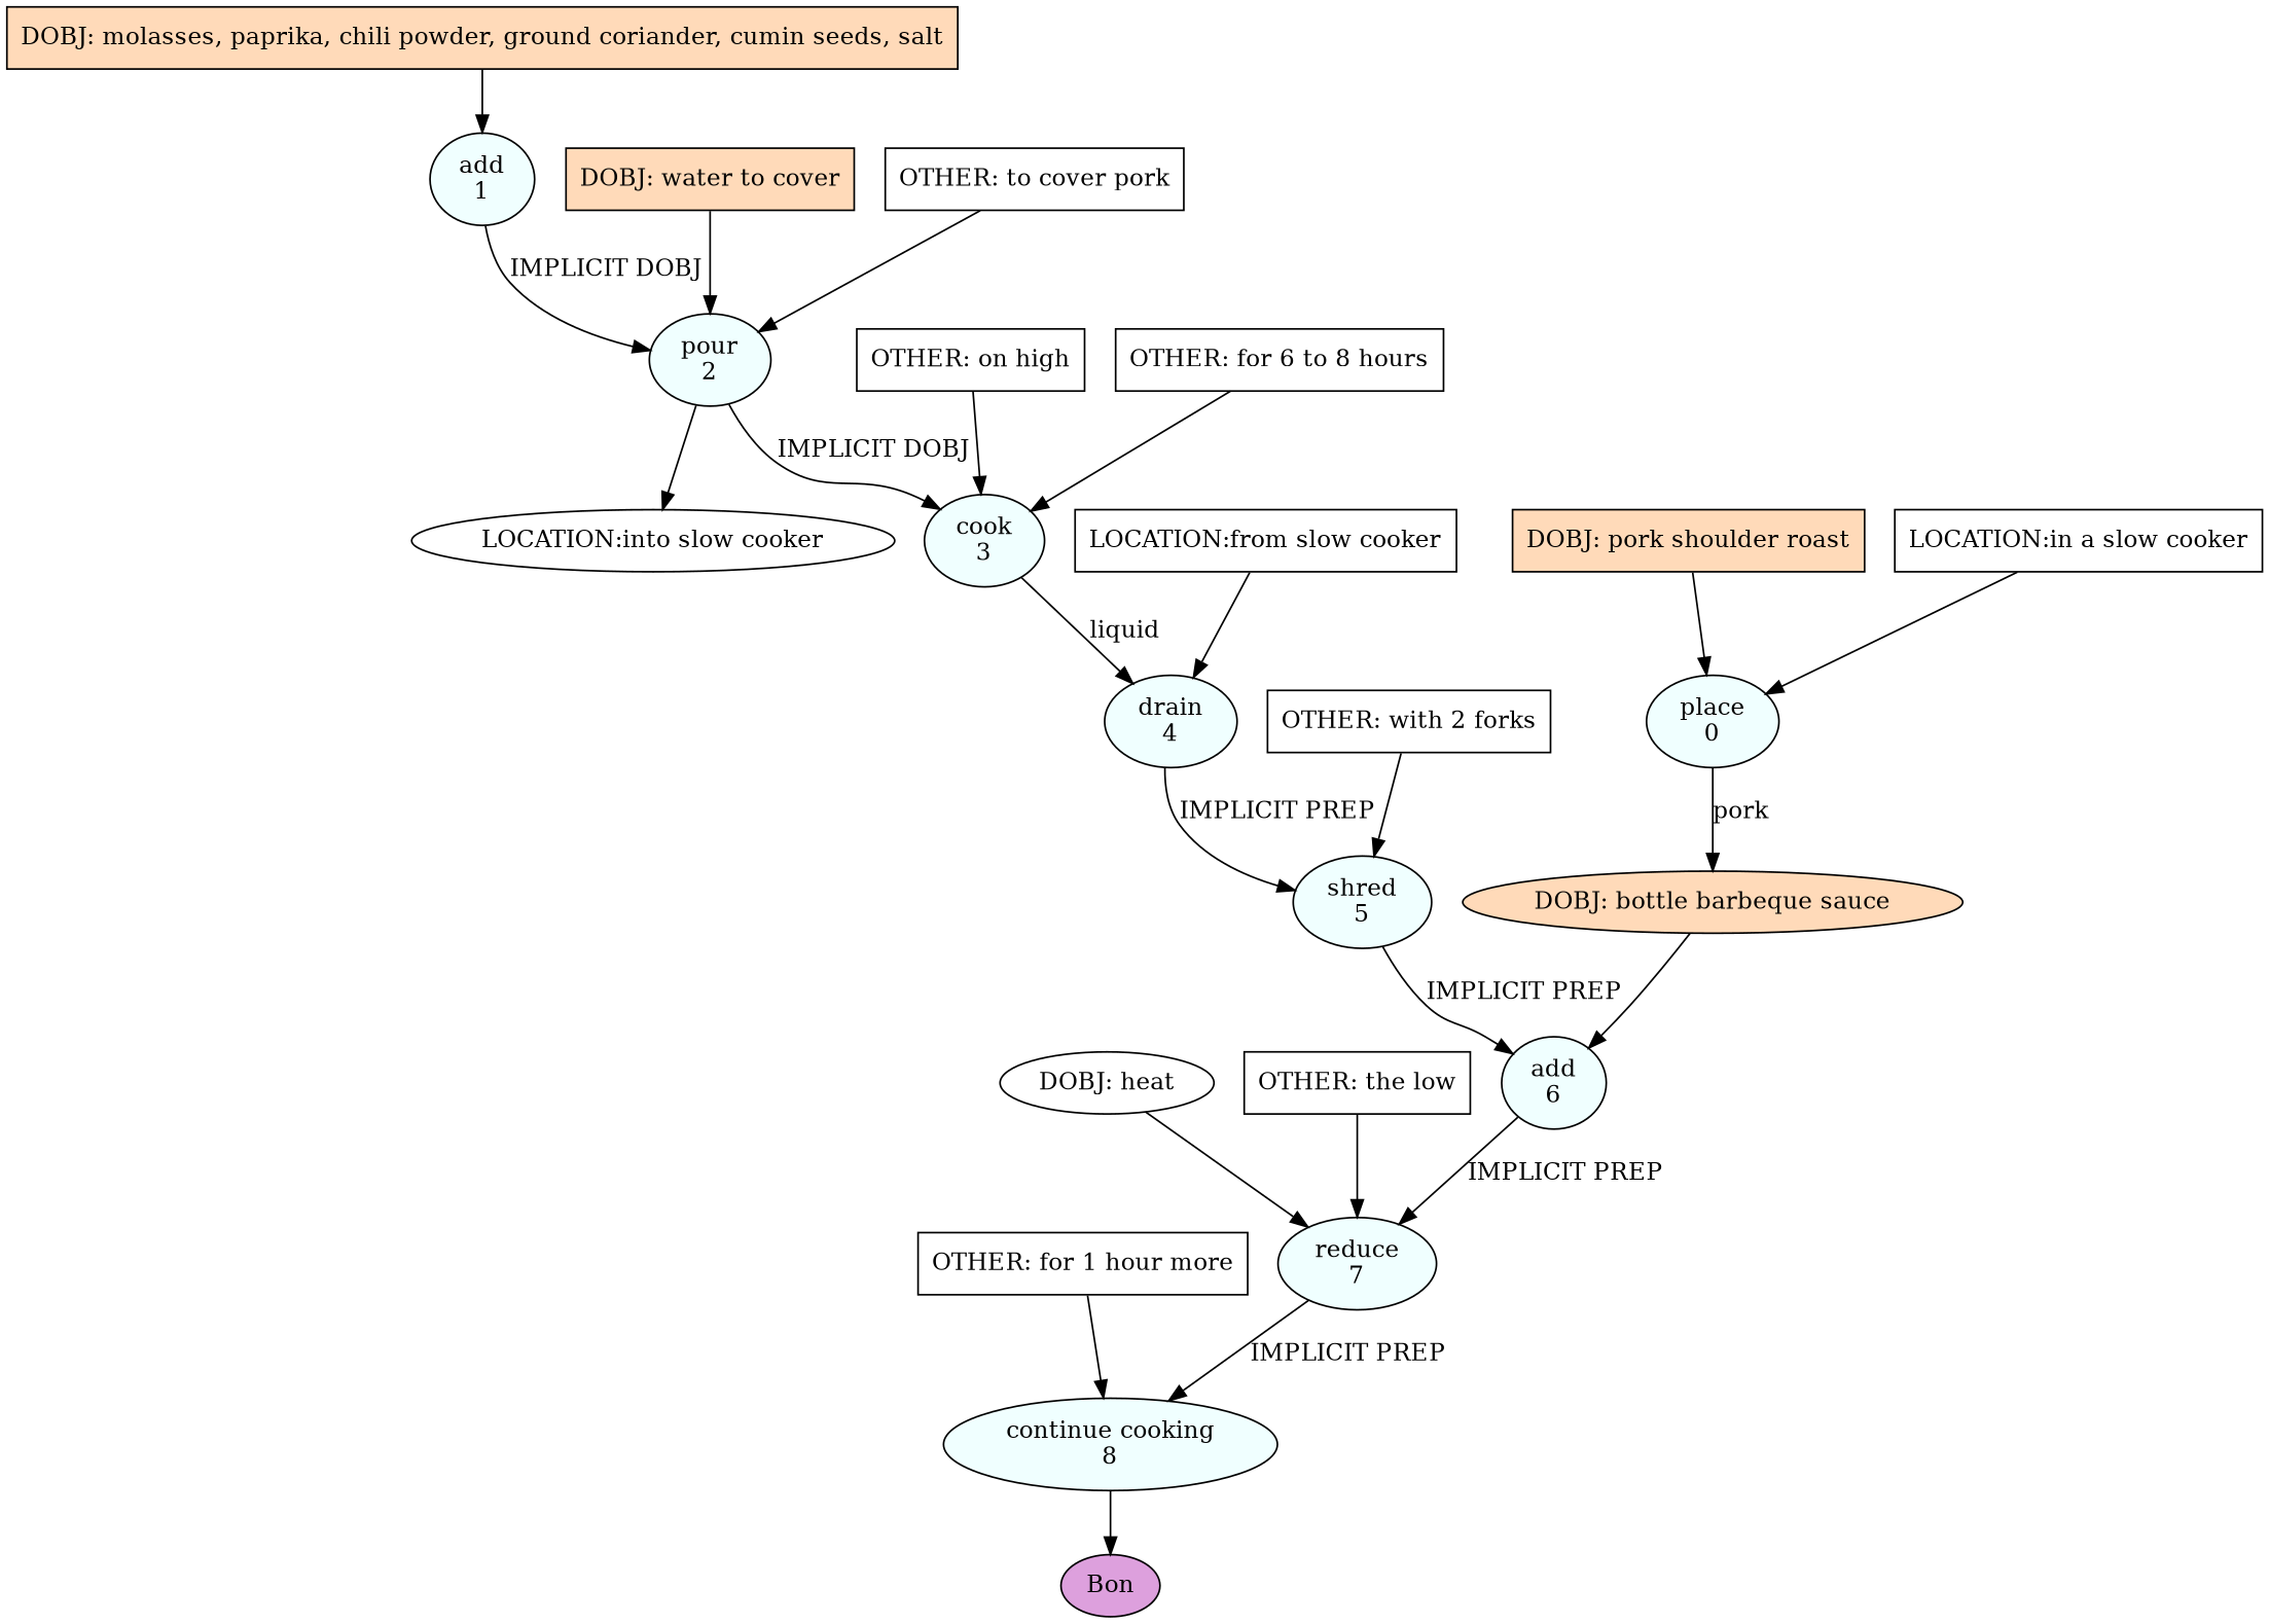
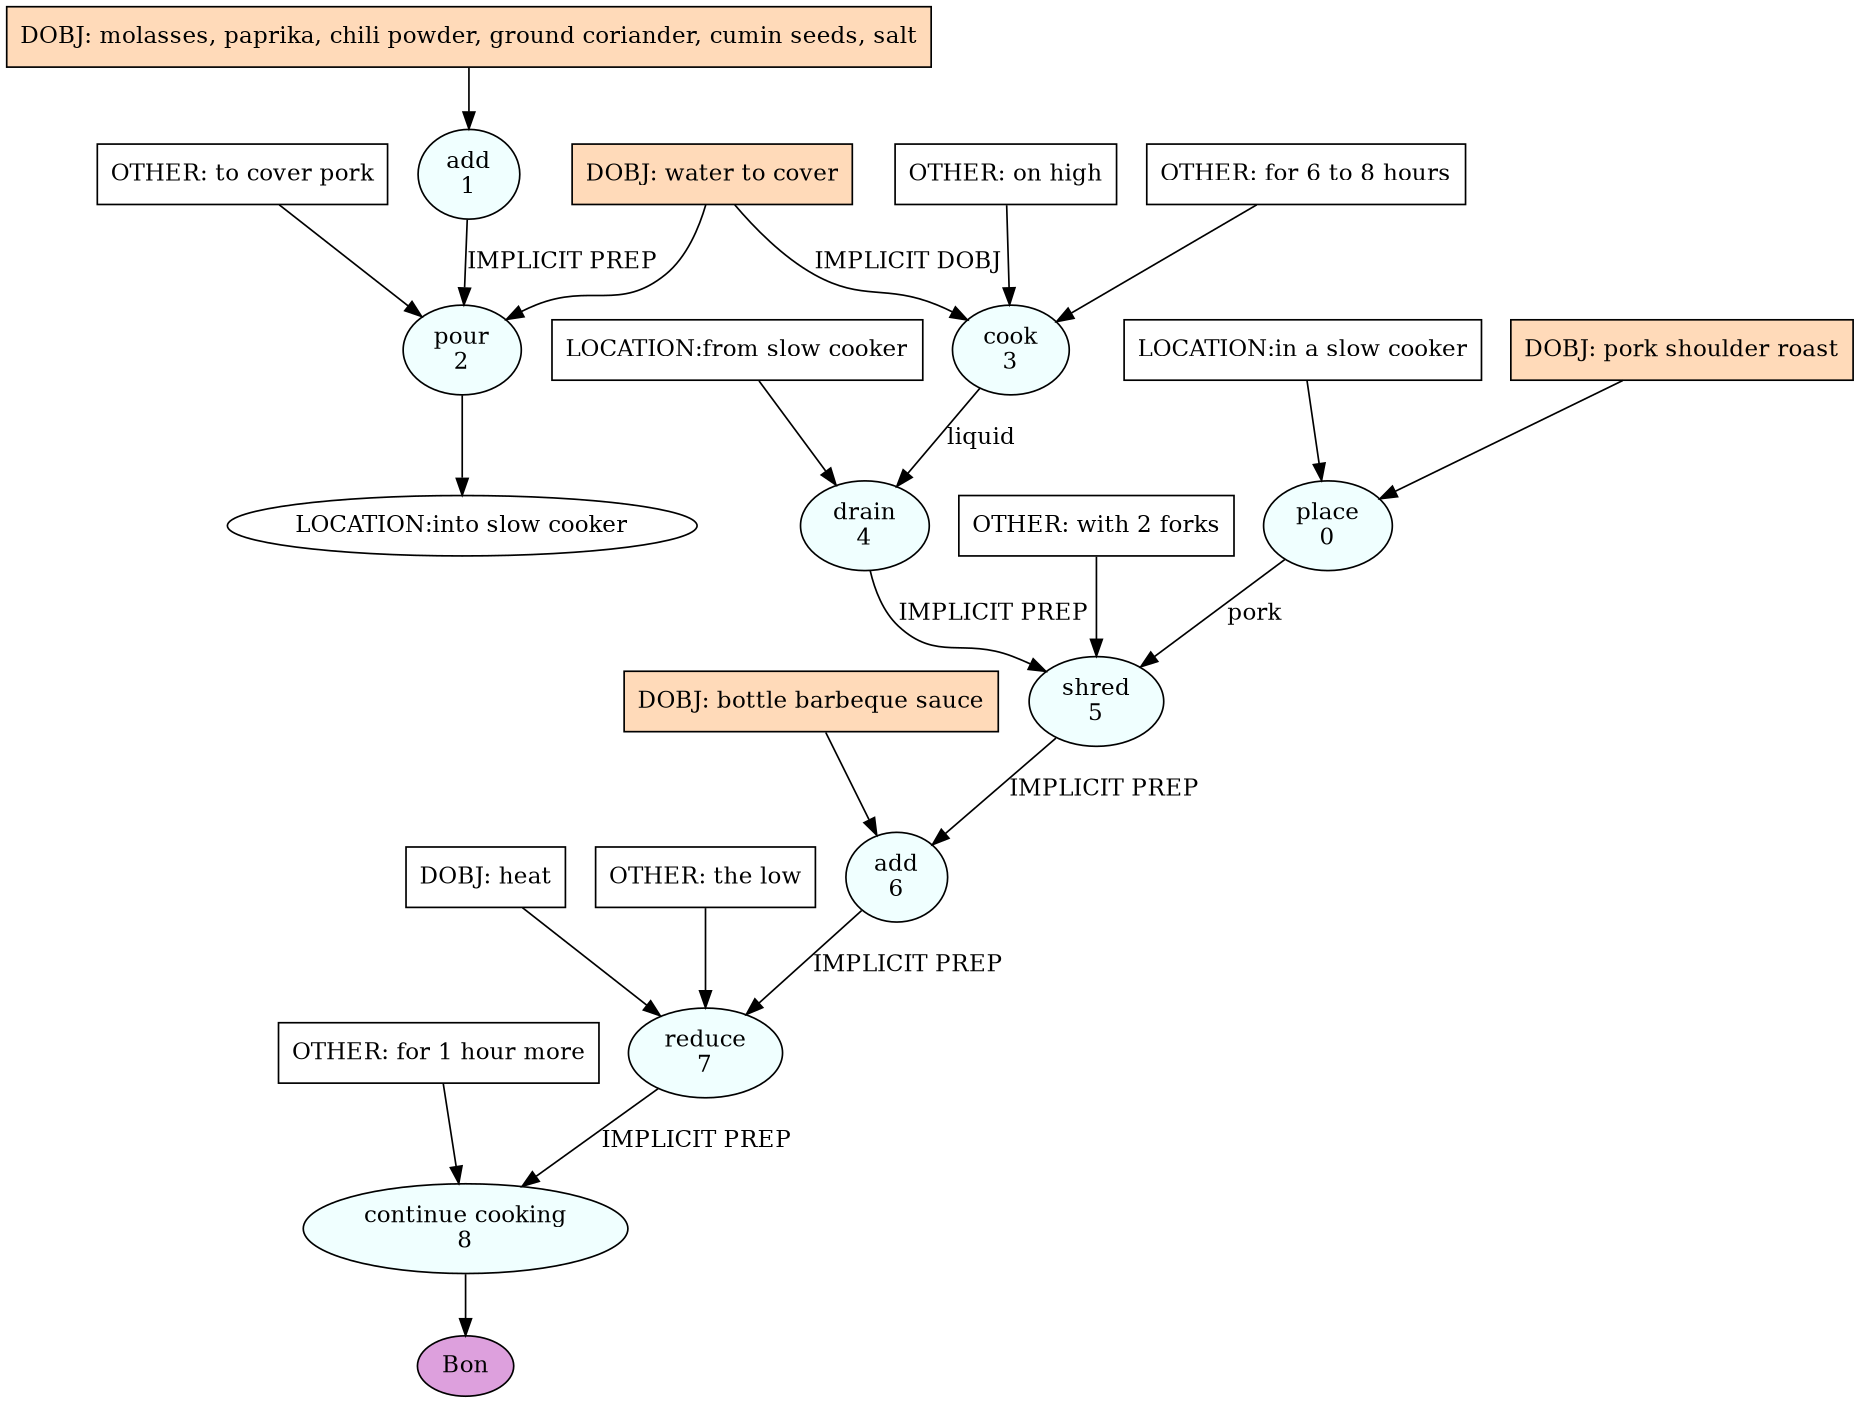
  digraph {
    node [fillcolor=white shape=box style=filled]
    n1 [fillcolor=azure label="place\n0" shape=oval]
    n2 [fillcolor=azure label="shred\n5" shape=oval]
    n3 [fillcolor=azure label="add\n6" shape=oval]
    n4 [fillcolor=azure label="add\n1" shape=oval]
    n5 [fillcolor=azure label="pour\n2" shape=oval]
    n6 [fillcolor=azure label="cook\n3" shape=oval]
    n7 [label="LOCATION:into slow cooker" shape=ellipse]
    n8 [fillcolor=azure label="drain\n4" shape=oval]
    n9 [fillcolor=azure label="reduce\n7" shape=oval]
    n10 [fillcolor=azure label="continue cooking\n8" shape=oval]
    n11 [fillcolor=plum label=Bon shape=oval]
    n12 [fillcolor=peachpuff label="DOBJ: pork shoulder roast"]
    n13 [label="LOCATION:in a slow cooker"]
    n14 [fillcolor=peachpuff label="DOBJ: molasses, paprika, chili powder, ground coriander, cumin seeds, salt"]
    n15 [fillcolor=peachpuff label="DOBJ: water to cover"]
    n16 [label="OTHER: to cover pork"]
    n17 [label="OTHER: on high"]
    n18 [label="OTHER: for 6 to 8 hours"]
    n19 [label="LOCATION:from slow cooker"]
    n20 [label="OTHER: with 2 forks"]
-   n21 [fillcolor=peachpuff label="DOBJ: bottle barbeque sauce" shape=ellipse]
-   n22 [label="DOBJ: heat" shape=ellipse]
+   n21 [fillcolor=peachpuff label="DOBJ: bottle barbeque sauce"]
+   n22 [label="DOBJ: heat"]
    n23 [label="OTHER: the low"]
    n24 [label="OTHER: for 1 hour more"]
-   n1 -> n21 [label=pork]
+   n1 -> n2 [label=pork]
    n2 -> n3 [label="IMPLICIT PREP"]
    n3 -> n9 [label="IMPLICIT PREP"]
-   n4 -> n5 [label="IMPLICIT DOBJ"]
-   n5 -> n6 [label="IMPLICIT DOBJ"]
+   n4 -> n5 [label="IMPLICIT PREP"]
+   n15 -> n6 [label="IMPLICIT DOBJ"]
    n5 -> n7
    n6 -> n8 [label=liquid]
    n8 -> n2 [label="IMPLICIT PREP"]
    n9 -> n10 [label="IMPLICIT PREP"]
    n10 -> n11
    n12 -> n1
    n13 -> n1
    n14 -> n4
    n15 -> n5
    n16 -> n5
    n17 -> n6
    n18 -> n6
    n19 -> n8
    n20 -> n2
    n21 -> n3
    n22 -> n9
    n23 -> n9
    n24 -> n10
  }
